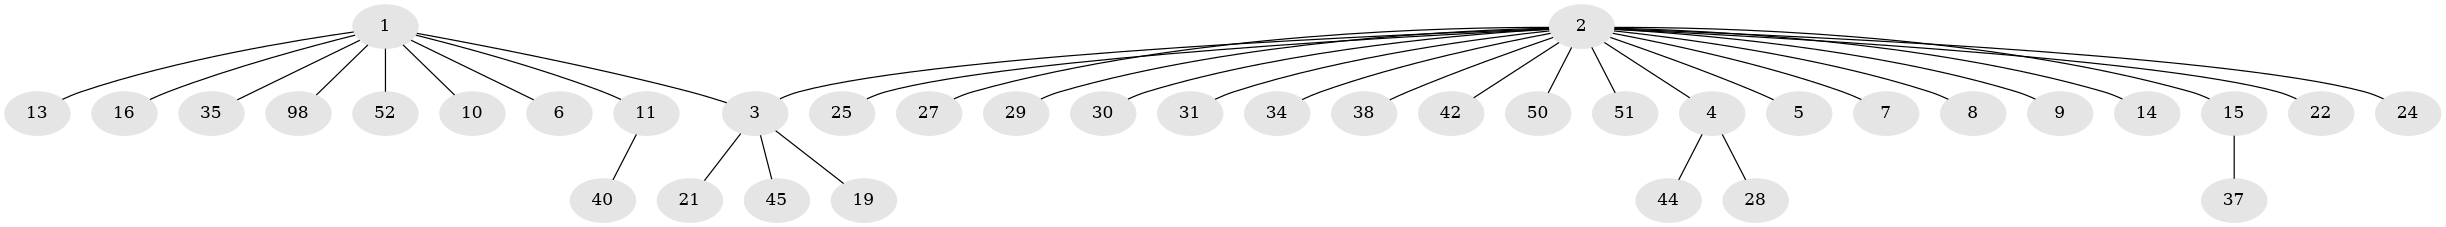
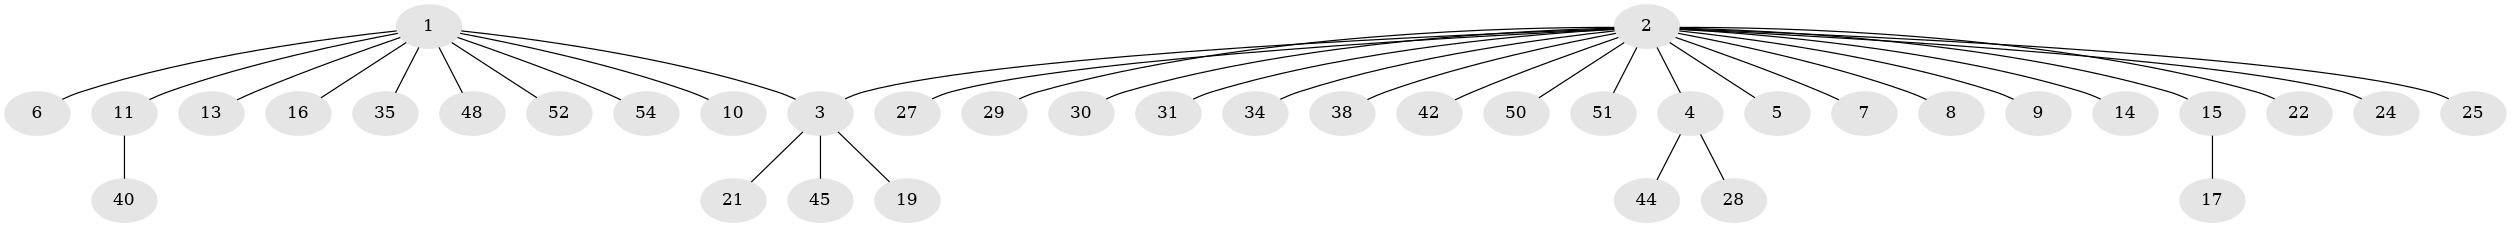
  graph {
    node [color=gray90 style=filled]
    1
    3
    6
    10
    11 [super="+37+43"]
    13
    16
    35
-   48 [super="+56" label=98]
+   48 [super="+56"]
    52
+   54
    2
    4
    5 [super="+46+32"]
    7
    8 [super="+20"]
    9
    14
    15
    22 [super="+47"]
    24
    25
    27
    29
    30
    31
    34
    38
    42 [super="+49"]
    50 [super="+53+55"]
    51
    19
    21
    45
    40
    28
    44
-   17 [super="+33" label=37]
+   17 [super="+33"]
    1 -- 3
    1 -- 6
    1 -- 10
    1 -- 11
    1 -- 13
    1 -- 16
    1 -- 35
    1 -- 48
    1 -- 52
+   1 -- 54
    3 -- 19
    3 -- 21
    3 -- 45
    11 -- 40
    2 -- 3
    2 -- 4
    2 -- 5
    2 -- 7
    2 -- 8
    2 -- 9
    2 -- 14
    2 -- 15
    2 -- 22
    2 -- 24
    2 -- 25
    2 -- 27
    2 -- 29
    2 -- 30
    2 -- 31
    2 -- 34
    2 -- 38
    2 -- 42
    2 -- 50
    2 -- 51
    4 -- 28
    4 -- 44
    15 -- 17
  }
